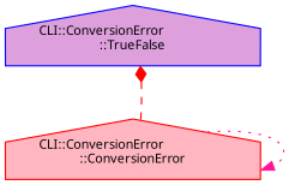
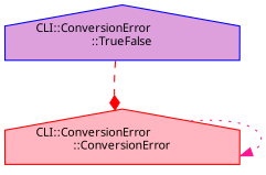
  digraph {
    rankdir=TB
    fontname="Noto Sans"
    node [fontname="Noto Sans" fontsize=10 shape=house style=filled]
    edge [fontname="Noto Sans" fontsize=10 labelfontname=Helvetica labelfontsize=10]
    n1 [color=blue fillcolor=plum fontcolor=black height=0.2 label="CLI::ConversionError\l::TrueFalse" width=0.4]
    n2 [color=red fillcolor=lightpink height=0.2 label="CLI::ConversionError\l::ConversionError" width=0.4]
-   n2 -> n1 [color=red style=dashed arrowhead=diamond]
+   n1 -> n2 [color=red style=dashed arrowhead=diamond]
    n2 -> n2 [color=deeppink style=dotted arrowhead=normal]
  }
